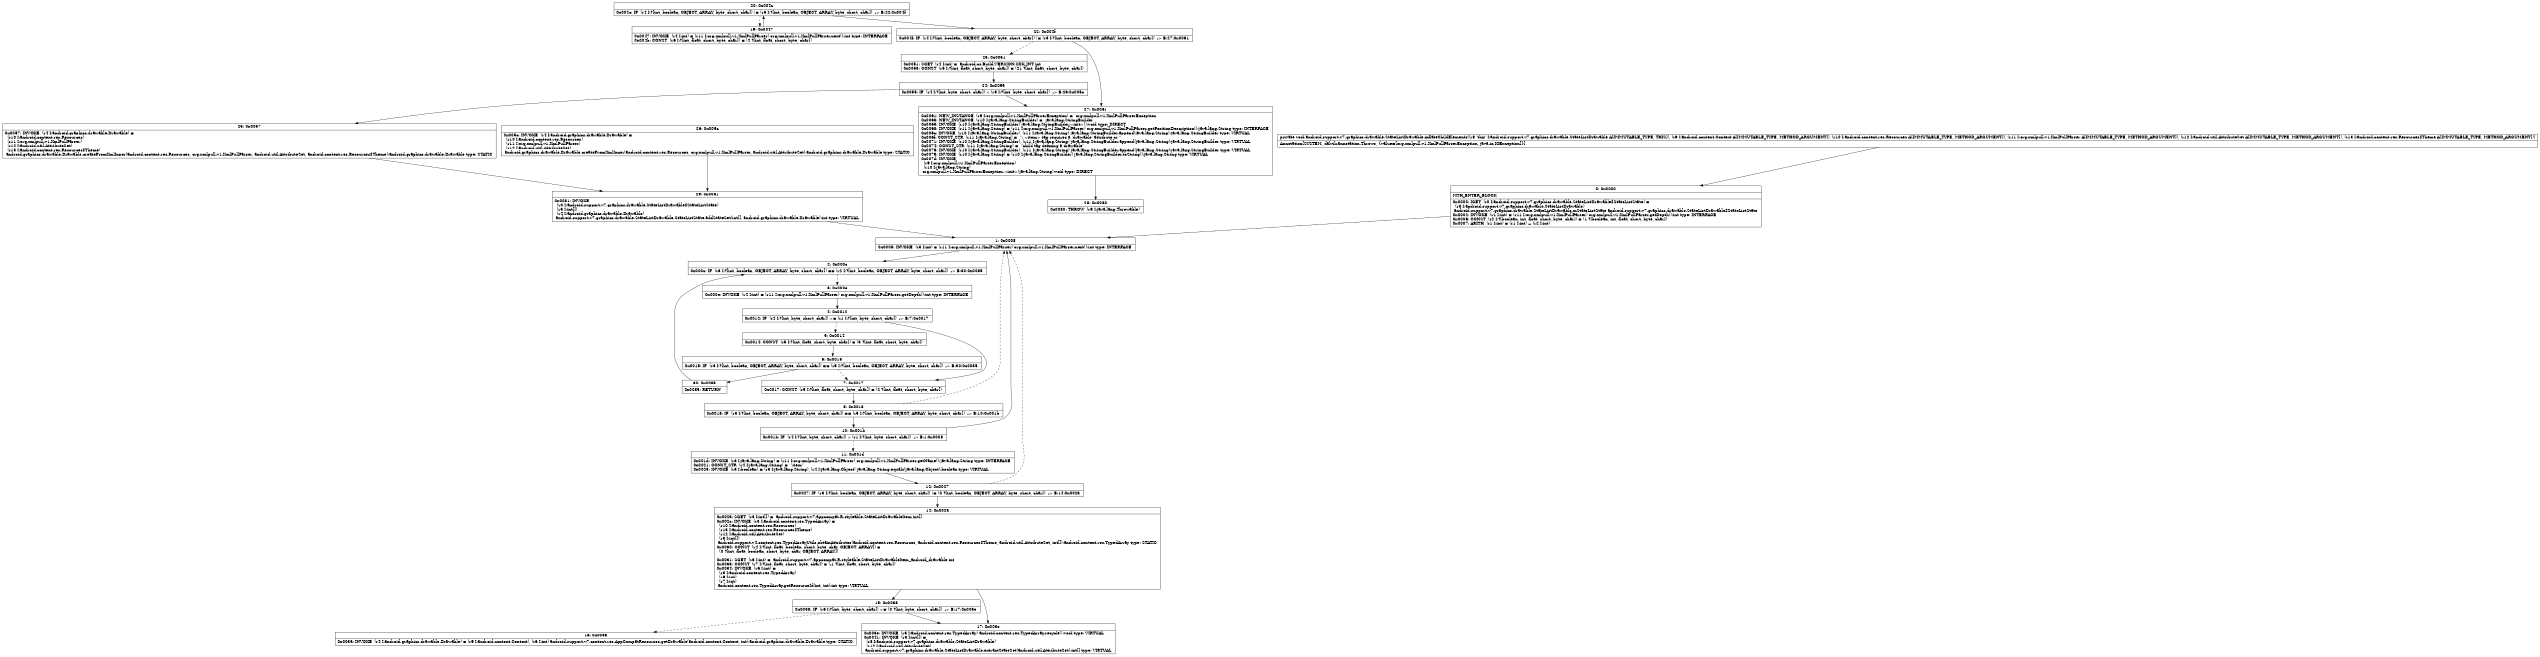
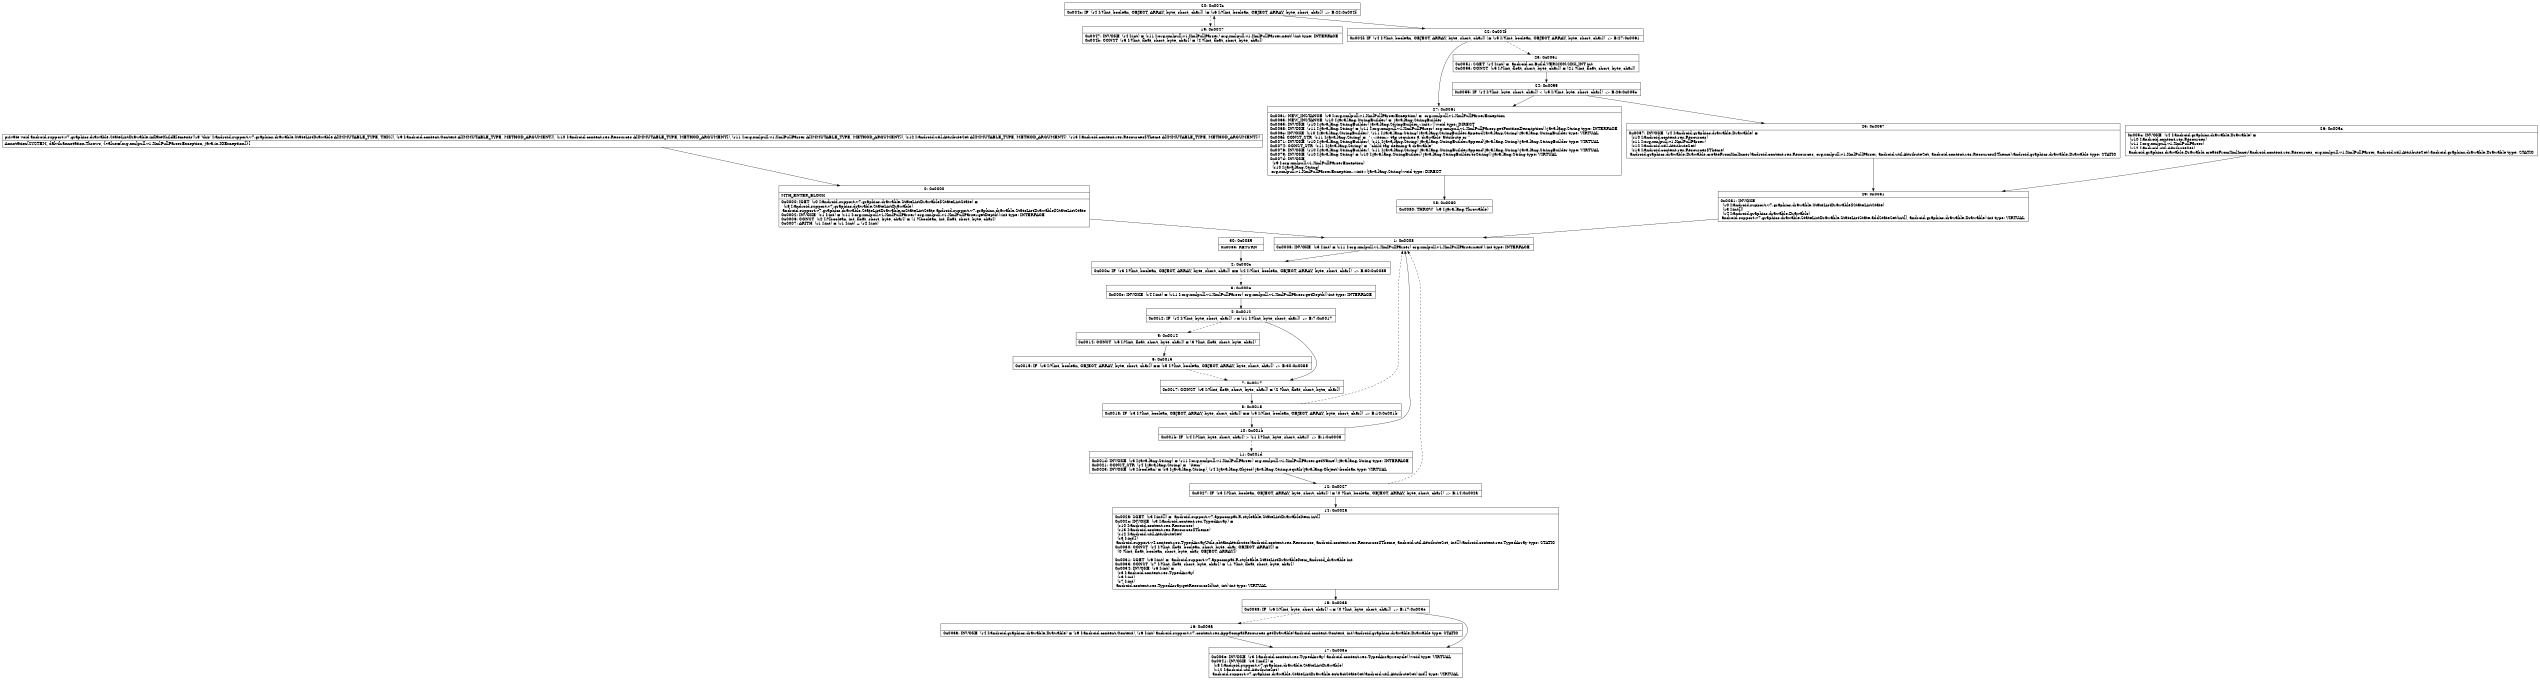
  digraph {
    node [shape=record]
    n1 [label="{0\:\ 0x0000|MTH_ENTER_BLOCK\l|0x0000: IGET  (r0 I:android.support.v7.graphics.drawable.StateListDrawable$StateListState) = \l  (r8 I:android.support.v7.graphics.drawable.StateListDrawable)\l android.support.v7.graphics.drawable.StateListDrawable.mStateListState android.support.v7.graphics.drawable.StateListDrawable$StateListState \l0x0002: INVOKE  (r1 I:int) = (r11 I:org.xmlpull.v1.XmlPullParser) org.xmlpull.v1.XmlPullParser.getDepth():int type: INTERFACE \l0x0006: CONST  (r2 I:?[boolean, int, float, short, byte, char]) = (1 ?[boolean, int, float, short, byte, char]) \l0x0007: ARITH  (r1 I:int) = (r1 I:int) + (r2 I:int) \l}"]
    n2 [label="{1\:\ 0x0008|0x0008: INVOKE  (r3 I:int) = (r11 I:org.xmlpull.v1.XmlPullParser) org.xmlpull.v1.XmlPullParser.next():int type: INTERFACE \l}"]
    n3 [label="{2\:\ 0x000c|0x000c: IF  (r3 I:?[int, boolean, OBJECT, ARRAY, byte, short, char]) == (r2 I:?[int, boolean, OBJECT, ARRAY, byte, short, char])  \-\> B:30:0x0085 \l}"]
    n4 [label="{3\:\ 0x000e|0x000e: INVOKE  (r4 I:int) = (r11 I:org.xmlpull.v1.XmlPullParser) org.xmlpull.v1.XmlPullParser.getDepth():int type: INTERFACE \l}"]
    n5 [label="{4\:\ 0x0012|0x0012: IF  (r4 I:?[int, byte, short, char]) \>= (r1 I:?[int, byte, short, char])  \-\> B:7:0x0017 \l}"]
    n6 [label="{30\:\ 0x0085|0x0085: RETURN   \l}"]
    n7 [label="{5\:\ 0x0014|0x0014: CONST  (r5 I:?[int, float, short, byte, char]) = (3 ?[int, float, short, byte, char]) \l}"]
    n8 [label="{7\:\ 0x0017|0x0017: CONST  (r5 I:?[int, float, short, byte, char]) = (2 ?[int, float, short, byte, char]) \l}"]
    n9 [label="{6\:\ 0x0015|0x0015: IF  (r3 I:?[int, boolean, OBJECT, ARRAY, byte, short, char]) == (r5 I:?[int, boolean, OBJECT, ARRAY, byte, short, char])  \-\> B:30:0x0085 \l}"]
    n10 [label="{8\:\ 0x0018|0x0018: IF  (r3 I:?[int, boolean, OBJECT, ARRAY, byte, short, char]) == (r5 I:?[int, boolean, OBJECT, ARRAY, byte, short, char])  \-\> B:10:0x001b \l}"]
    n11 [label="{10\:\ 0x001b|0x001b: IF  (r4 I:?[int, byte, short, char]) \> (r1 I:?[int, byte, short, char])  \-\> B:1:0x0008 \l}"]
    n12 [label="{11\:\ 0x001d|0x001d: INVOKE  (r3 I:java.lang.String) = (r11 I:org.xmlpull.v1.XmlPullParser) org.xmlpull.v1.XmlPullParser.getName():java.lang.String type: INTERFACE \l0x0021: CONST_STR  (r4 I:java.lang.String) =  \"item\" \l0x0023: INVOKE  (r3 I:boolean) = (r3 I:java.lang.String), (r4 I:java.lang.Object) java.lang.String.equals(java.lang.Object):boolean type: VIRTUAL \l}"]
    n13 [label="{12\:\ 0x0027|0x0027: IF  (r3 I:?[int, boolean, OBJECT, ARRAY, byte, short, char]) != (0 ?[int, boolean, OBJECT, ARRAY, byte, short, char])  \-\> B:14:0x002a \l}"]
    n14 [label="{14\:\ 0x002a|0x002a: SGET  (r3 I:int[]) =  android.support.v7.appcompat.R.styleable.StateListDrawableItem int[] \l0x002c: INVOKE  (r3 I:android.content.res.TypedArray) = \l  (r10 I:android.content.res.Resources)\l  (r13 I:android.content.res.Resources$Theme)\l  (r12 I:android.util.AttributeSet)\l  (r3 I:int[])\l android.support.v4.content.res.TypedArrayUtils.obtainAttributes(android.content.res.Resources, android.content.res.Resources$Theme, android.util.AttributeSet, int[]):android.content.res.TypedArray type: STATIC \l0x0030: CONST  (r4 I:?[int, float, boolean, short, byte, char, OBJECT, ARRAY]) = \l  (0 ?[int, float, boolean, short, byte, char, OBJECT, ARRAY])\l \l0x0031: SGET  (r6 I:int) =  android.support.v7.appcompat.R.styleable.StateListDrawableItem_android_drawable int \l0x0033: CONST  (r7 I:?[int, float, short, byte, char]) = (\-1 ?[int, float, short, byte, char]) \l0x0034: INVOKE  (r6 I:int) = \l  (r3 I:android.content.res.TypedArray)\l  (r6 I:int)\l  (r7 I:int)\l android.content.res.TypedArray.getResourceId(int, int):int type: VIRTUAL \l}"]
    n15 [label="{15\:\ 0x0038|0x0038: IF  (r6 I:?[int, byte, short, char]) \<= (0 ?[int, byte, short, char])  \-\> B:17:0x003e \l}"]
    n16 [label="{16\:\ 0x003a|0x003a: INVOKE  (r4 I:android.graphics.drawable.Drawable) = (r9 I:android.content.Context), (r6 I:int) android.support.v7.content.res.AppCompatResources.getDrawable(android.content.Context, int):android.graphics.drawable.Drawable type: STATIC \l}"]
    n17 [label="{17\:\ 0x003e|0x003e: INVOKE  (r3 I:android.content.res.TypedArray) android.content.res.TypedArray.recycle():void type: VIRTUAL \l0x0041: INVOKE  (r3 I:int[]) = \l  (r8 I:android.support.v7.graphics.drawable.StateListDrawable)\l  (r12 I:android.util.AttributeSet)\l android.support.v7.graphics.drawable.StateListDrawable.extractStateSet(android.util.AttributeSet):int[] type: VIRTUAL \l}"]
    n18 [label="{19\:\ 0x0047|0x0047: INVOKE  (r4 I:int) = (r11 I:org.xmlpull.v1.XmlPullParser) org.xmlpull.v1.XmlPullParser.next():int type: INTERFACE \l0x004b: CONST  (r6 I:?[int, float, short, byte, char]) = (4 ?[int, float, short, byte, char]) \l}"]
    n19 [label="{20\:\ 0x004c|0x004c: IF  (r4 I:?[int, boolean, OBJECT, ARRAY, byte, short, char]) != (r6 I:?[int, boolean, OBJECT, ARRAY, byte, short, char])  \-\> B:22:0x004f \l}"]
    n20 [label="{29\:\ 0x0081|0x0081: INVOKE  \l  (r0 I:android.support.v7.graphics.drawable.StateListDrawable$StateListState)\l  (r3 I:int[])\l  (r4 I:android.graphics.drawable.Drawable)\l android.support.v7.graphics.drawable.StateListDrawable.StateListState.addStateSet(int[], android.graphics.drawable.Drawable):int type: VIRTUAL \l}"]
    n21 [label="{22\:\ 0x004f|0x004f: IF  (r4 I:?[int, boolean, OBJECT, ARRAY, byte, short, char]) != (r5 I:?[int, boolean, OBJECT, ARRAY, byte, short, char])  \-\> B:27:0x0061 \l}"]
    n22 [label="{23\:\ 0x0051|0x0051: SGET  (r4 I:int) =  android.os.Build.VERSION.SDK_INT int \l0x0053: CONST  (r5 I:?[int, float, short, byte, char]) = (21 ?[int, float, short, byte, char]) \l}"]
    n23 [label="{27\:\ 0x0061|0x0061: NEW_INSTANCE  (r9 I:org.xmlpull.v1.XmlPullParserException) =  org.xmlpull.v1.XmlPullParserException \l0x0063: NEW_INSTANCE  (r10 I:java.lang.StringBuilder) =  java.lang.StringBuilder \l0x0065: INVOKE  (r10 I:java.lang.StringBuilder) java.lang.StringBuilder.\<init\>():void type: DIRECT \l0x0068: INVOKE  (r11 I:java.lang.String) = (r11 I:org.xmlpull.v1.XmlPullParser) org.xmlpull.v1.XmlPullParser.getPositionDescription():java.lang.String type: INTERFACE \l0x006c: INVOKE  (r10 I:java.lang.StringBuilder), (r11 I:java.lang.String) java.lang.StringBuilder.append(java.lang.String):java.lang.StringBuilder type: VIRTUAL \l0x006f: CONST_STR  (r11 I:java.lang.String) =  \": \<item\> tag requires a 'drawable' attribute or \" \l0x0071: INVOKE  (r10 I:java.lang.StringBuilder), (r11 I:java.lang.String) java.lang.StringBuilder.append(java.lang.String):java.lang.StringBuilder type: VIRTUAL \l0x0074: CONST_STR  (r11 I:java.lang.String) =  \"child tag defining a drawable\" \l0x0076: INVOKE  (r10 I:java.lang.StringBuilder), (r11 I:java.lang.String) java.lang.StringBuilder.append(java.lang.String):java.lang.StringBuilder type: VIRTUAL \l0x0079: INVOKE  (r10 I:java.lang.String) = (r10 I:java.lang.StringBuilder) java.lang.StringBuilder.toString():java.lang.String type: VIRTUAL \l0x007d: INVOKE  \l  (r9 I:org.xmlpull.v1.XmlPullParserException)\l  (r10 I:java.lang.String)\l org.xmlpull.v1.XmlPullParserException.\<init\>(java.lang.String):void type: DIRECT \l}"]
    n24 [label="{24\:\ 0x0055|0x0055: IF  (r4 I:?[int, byte, short, char]) \< (r5 I:?[int, byte, short, char])  \-\> B:26:0x005c \l}"]
    n25 [label="{28\:\ 0x0080|0x0080: THROW  (r9 I:java.lang.Throwable) \l}"]
    n26 [label="{25\:\ 0x0057|0x0057: INVOKE  (r4 I:android.graphics.drawable.Drawable) = \l  (r10 I:android.content.res.Resources)\l  (r11 I:org.xmlpull.v1.XmlPullParser)\l  (r12 I:android.util.AttributeSet)\l  (r13 I:android.content.res.Resources$Theme)\l android.graphics.drawable.Drawable.createFromXmlInner(android.content.res.Resources, org.xmlpull.v1.XmlPullParser, android.util.AttributeSet, android.content.res.Resources$Theme):android.graphics.drawable.Drawable type: STATIC \l}"]
    n27 [label="{26\:\ 0x005c|0x005c: INVOKE  (r4 I:android.graphics.drawable.Drawable) = \l  (r10 I:android.content.res.Resources)\l  (r11 I:org.xmlpull.v1.XmlPullParser)\l  (r12 I:android.util.AttributeSet)\l android.graphics.drawable.Drawable.createFromXmlInner(android.content.res.Resources, org.xmlpull.v1.XmlPullParser, android.util.AttributeSet):android.graphics.drawable.Drawable type: STATIC \l}"]
    n28 [label="{private void android.support.v7.graphics.drawable.StateListDrawable.inflateChildElements((r8 'this' I:android.support.v7.graphics.drawable.StateListDrawable A[IMMUTABLE_TYPE, THIS]), (r9 I:android.content.Context A[IMMUTABLE_TYPE, METHOD_ARGUMENT]), (r10 I:android.content.res.Resources A[IMMUTABLE_TYPE, METHOD_ARGUMENT]), (r11 I:org.xmlpull.v1.XmlPullParser A[IMMUTABLE_TYPE, METHOD_ARGUMENT]), (r12 I:android.util.AttributeSet A[IMMUTABLE_TYPE, METHOD_ARGUMENT]), (r13 I:android.content.res.Resources$Theme A[IMMUTABLE_TYPE, METHOD_ARGUMENT]))  | Annotation[SYSTEM, dalvik.annotation.Throws, \{value=[org.xmlpull.v1.XmlPullParserException, java.io.IOException]\}]\l}"]
    n1 -> n2
    n2 -> n3
    n3 -> n4 [style=dashed]
    n4 -> n5
    n5 -> n7 [style=dashed]
    n5 -> n8
    n6 -> n3
    n7 -> n9
    n8 -> n10
-   n9 -> n6
    n9 -> n8 [style=dashed]
    n10 -> n2 [style=dashed]
    n10 -> n11
    n11 -> n2
    n11 -> n12 [style=dashed]
    n12 -> n13
    n13 -> n2 [style=dashed]
    n13 -> n14
    n14 -> n15
    n15 -> n16 [style=dashed]
    n15 -> n17
-   n14 -> n17
+   n16 -> n17
    n18 -> n19
    n19 -> n18 [style=dashed]
    n19 -> n21
    n20 -> n2
    n21 -> n22 [style=dashed]
    n21 -> n23
    n22 -> n24
    n23 -> n25
    n24 -> n23
    n24 -> n26 [style=solid]
    n26 -> n20
    n27 -> n20
    n28 -> n1
  }
